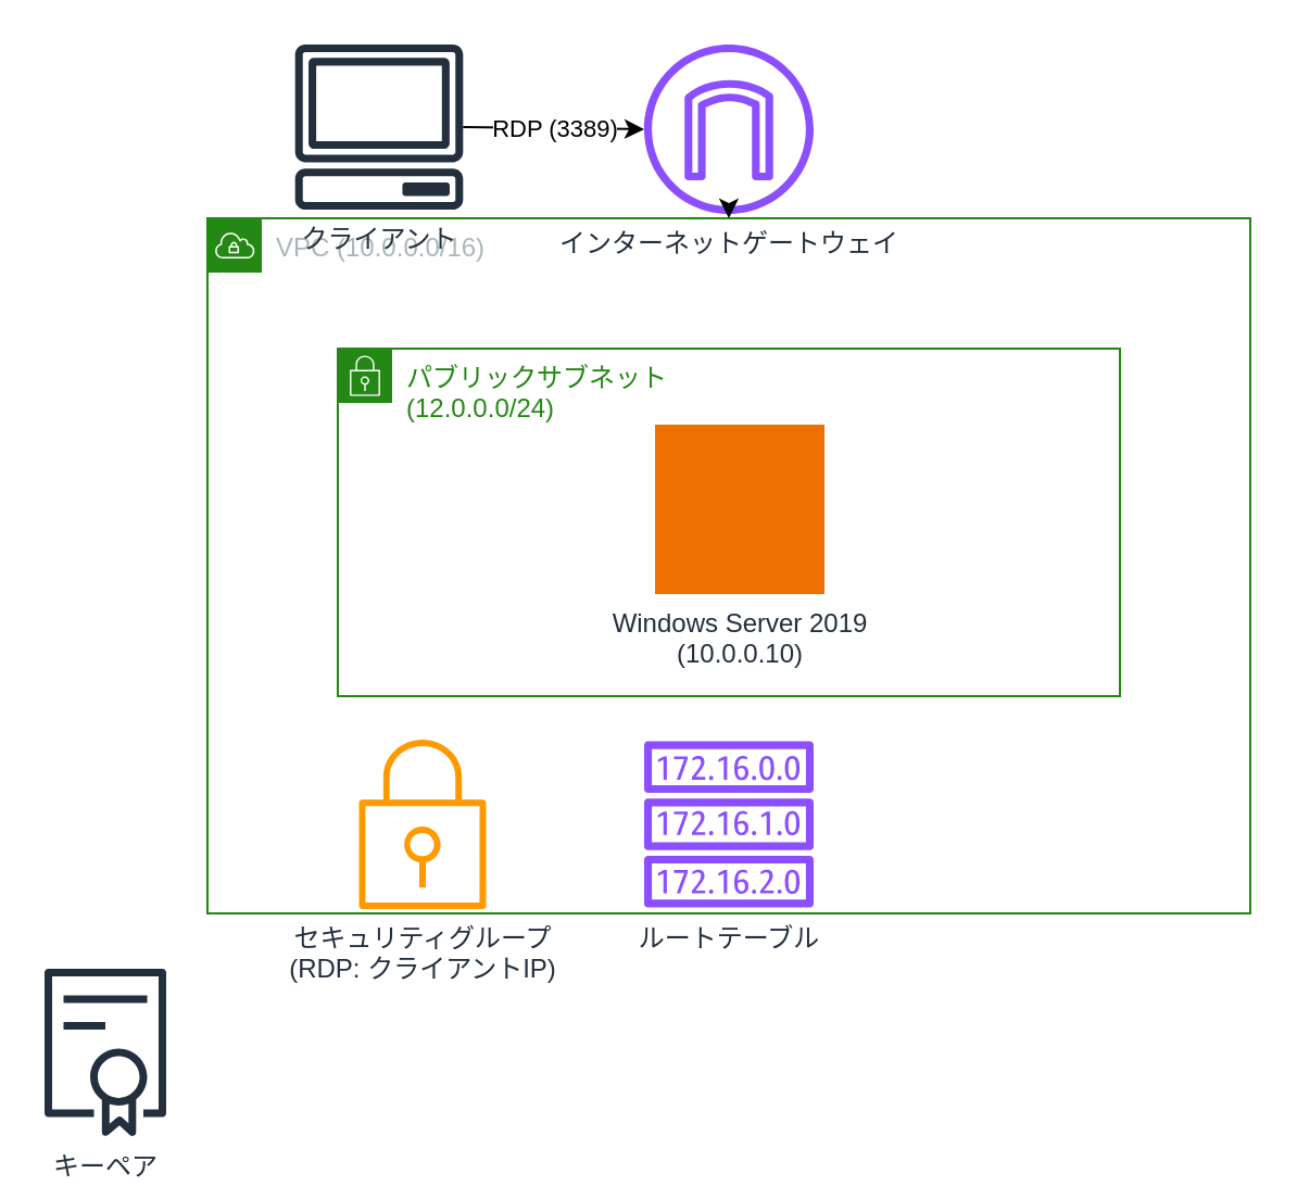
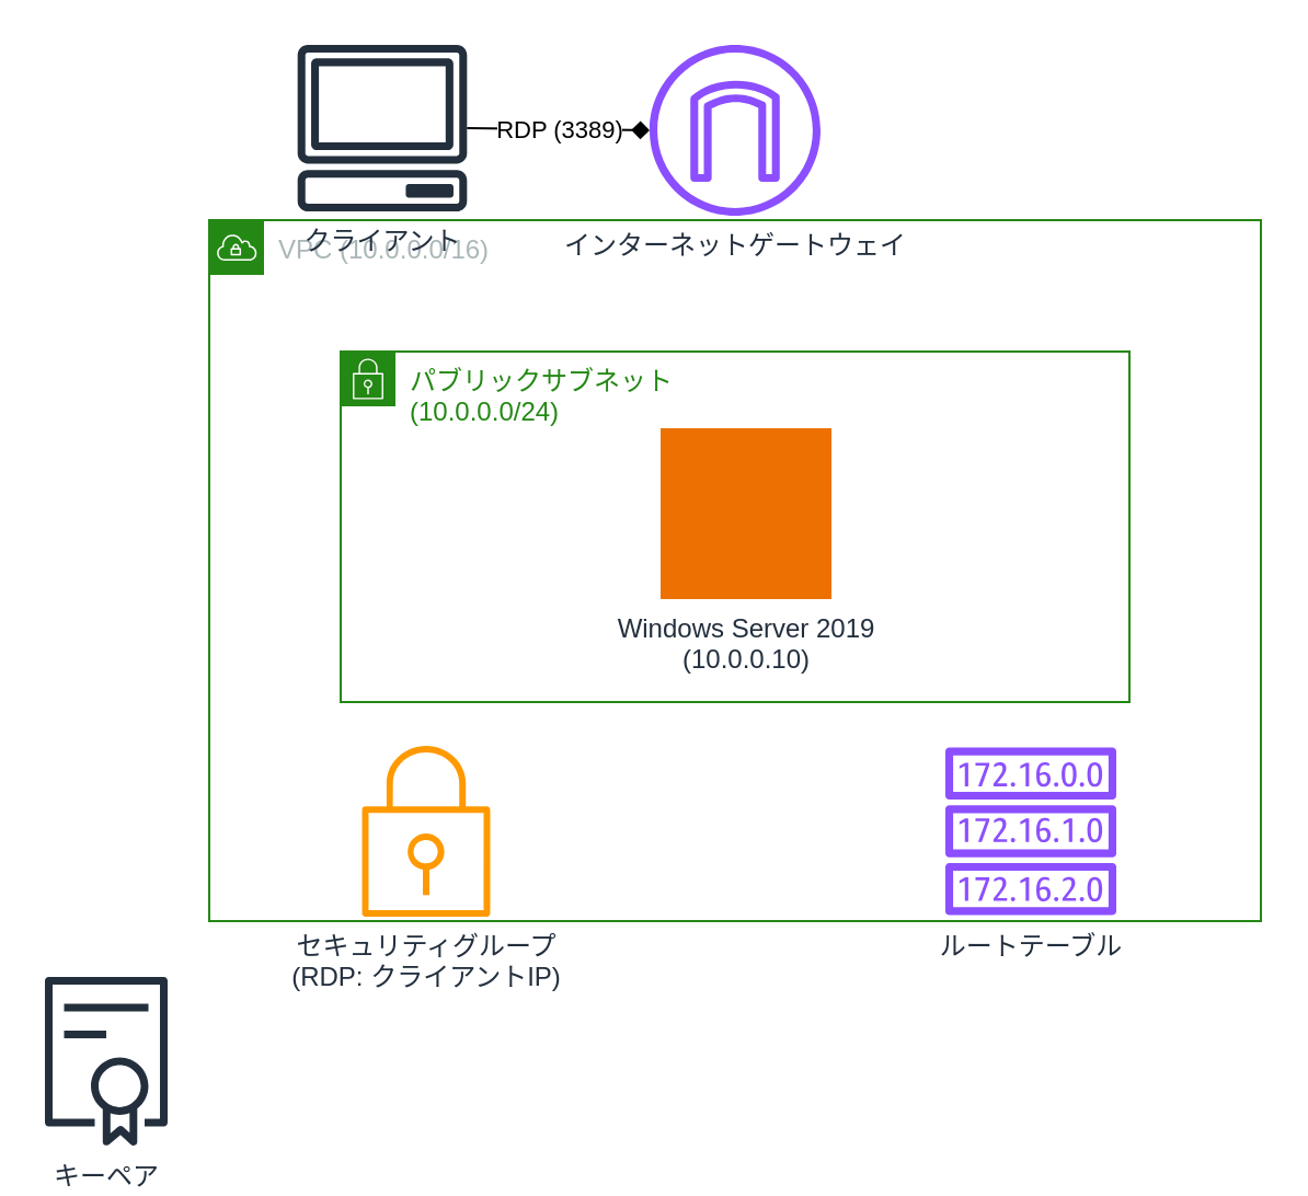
  <mxCell id="0" />
  <mxCell id="1" parent="0" />
  <mxCell id="2" value="VPC (10.0.0.0/16)" style="points=[[0,0],[0.25,0],[0.5,0],[0.75,0],[1,0],[1,0.25],[1,0.5],[1,0.75],[1,1],[0.75,1],[0.5,1],[0.25,1],[0,1],[0,0.75],[0,0.5],[0,0.25]];outlineConnect=0;gradientColor=none;html=1;whiteSpace=wrap;fontSize=12;fontStyle=0;container=1;pointerEvents=0;collapsible=0;recursiveResize=0;shape=mxgraph.aws4.group;grIcon=mxgraph.aws4.group_vpc;strokeColor=#248814;fillColor=none;verticalAlign=top;align=left;spacingLeft=30;fontColor=#AAB7B8;dashed=0;" vertex="1" parent="1"><mxGeometry x="95" y="100" width="480" height="320" as="geometry" /></mxCell>
  <mxCell id="3" value="インターネットゲートウェイ" style="sketch=0;outlineConnect=0;fontColor=#232F3E;gradientColor=none;fillColor=#8C4FFF;strokeColor=none;dashed=0;verticalLabelPosition=bottom;verticalAlign=top;align=center;html=1;fontSize=12;fontStyle=0;aspect=fixed;pointerEvents=1;shape=mxgraph.aws4.internet_gateway;" vertex="1" parent="1"><mxGeometry x="296" y="20" width="78" height="78" as="geometry" /></mxCell>
- <mxCell id="4" value="パブリックサブネット&#10;(12.0.0.0/24)" style="points=[[0,0],[0.25,0],[0.5,0],[0.75,0],[1,0],[1,0.25],[1,0.5],[1,0.75],[1,1],[0.75,1],[0.5,1],[0.25,1],[0,1],[0,0.75],[0,0.5],[0,0.25]];outlineConnect=0;gradientColor=none;html=1;whiteSpace=wrap;fontSize=12;fontStyle=0;container=1;pointerEvents=0;collapsible=0;recursiveResize=0;shape=mxgraph.aws4.group;grIcon=mxgraph.aws4.group_security_group;strokeColor=#248814;fillColor=none;verticalAlign=top;align=left;spacingLeft=30;fontColor=#248814;dashed=0;" vertex="1" parent="2"><mxGeometry x="60" y="60" width="360" height="160" as="geometry" /></mxCell>
+ <mxCell id="4" value="パブリックサブネット&#10;(10.0.0.0/24)" style="points=[[0,0],[0.25,0],[0.5,0],[0.75,0],[1,0],[1,0.25],[1,0.5],[1,0.75],[1,1],[0.75,1],[0.5,1],[0.25,1],[0,1],[0,0.75],[0,0.5],[0,0.25]];outlineConnect=0;gradientColor=none;html=1;whiteSpace=wrap;fontSize=12;fontStyle=0;container=1;pointerEvents=0;collapsible=0;recursiveResize=0;shape=mxgraph.aws4.group;grIcon=mxgraph.aws4.group_security_group;strokeColor=#248814;fillColor=none;verticalAlign=top;align=left;spacingLeft=30;fontColor=#248814;dashed=0;" vertex="1" parent="2"><mxGeometry x="60" y="60" width="360" height="160" as="geometry" /></mxCell>
  <mxCell id="5" value="Windows Server 2019&#10;(10.0.0.10)" style="sketch=0;points=[[0,0,0],[0.25,0,0],[0.5,0,0],[0.75,0,0],[1,0,0],[0,1,0],[0.25,1,0],[0.5,1,0],[0.75,1,0],[1,1,0],[0,0.25,0],[0,0.5,0],[0,0.75,0],[1,0.25,0],[1,0.5,0],[1,0.75,0]];outlineConnect=0;fontColor=#232F3E;gradientColor=none;fillColor=#ED7100;strokeColor=none;dashed=0;verticalLabelPosition=bottom;verticalAlign=top;align=center;html=1;fontSize=12;fontStyle=0;aspect=fixed;shape=mxgraph.aws4.ec2_instance;" vertex="1" parent="4"><mxGeometry x="146" y="35" width="78" height="78" as="geometry" /></mxCell>
- <mxCell id="6" value="ルートテーブル" style="sketch=0;outlineConnect=0;fontColor=#232F3E;gradientColor=none;fillColor=#8C4FFF;strokeColor=none;dashed=0;verticalLabelPosition=bottom;verticalAlign=top;align=center;html=1;fontSize=12;fontStyle=0;aspect=fixed;pointerEvents=1;shape=mxgraph.aws4.route_table;" vertex="1" parent="2"><mxGeometry x="201" y="240" width="78" height="78" as="geometry" /></mxCell>
+ <mxCell id="6" value="ルートテーブル" style="sketch=0;outlineConnect=0;fontColor=#232F3E;gradientColor=none;fillColor=#8C4FFF;strokeColor=none;dashed=0;verticalLabelPosition=bottom;verticalAlign=top;align=center;html=1;fontSize=12;fontStyle=0;aspect=fixed;pointerEvents=1;shape=mxgraph.aws4.route_table;" vertex="1" parent="2"><mxGeometry x="336" y="240" width="78" height="78" as="geometry" /></mxCell>
  <mxCell id="7" value="セキュリティグループ&#10;(RDP: クライアントIP)" style="sketch=0;outlineConnect=0;fontColor=#232F3E;gradientColor=none;fillColor=#FF9900;strokeColor=none;dashed=0;verticalLabelPosition=bottom;verticalAlign=top;align=center;html=1;fontSize=12;fontStyle=0;aspect=fixed;pointerEvents=1;shape=mxgraph.aws4.security_group;" vertex="1" parent="2"><mxGeometry x="60" y="240" width="78" height="78" as="geometry" /></mxCell>
  <mxCell id="8" value="キーペア" style="sketch=0;outlineConnect=0;fontColor=#232F3E;gradientColor=none;fillColor=#232F3D;strokeColor=none;dashed=0;verticalLabelPosition=bottom;verticalAlign=top;align=center;html=1;fontSize=12;fontStyle=0;aspect=fixed;pointerEvents=1;shape=mxgraph.aws4.credentials;" vertex="1" parent="1"><mxGeometry x="20" y="445" width="56" height="78" as="geometry" /></mxCell>
  <mxCell id="9" value="クライアント" style="sketch=0;outlineConnect=0;fontColor=#232F3E;gradientColor=none;fillColor=#232F3D;strokeColor=none;dashed=0;verticalLabelPosition=bottom;verticalAlign=top;align=center;html=1;fontSize=12;fontStyle=0;aspect=fixed;pointerEvents=1;shape=mxgraph.aws4.client;" vertex="1" parent="1"><mxGeometry x="135" y="20" width="78" height="76" as="geometry" /></mxCell>
- <mxCell id="10" value="RDP (3389)" style="endArrow=classic;html=1;rounded=0;exitX=1;exitY=0.5;exitDx=0;exitDy=0;exitPerimeter=0;entryX=0;entryY=0.5;entryDx=0;entryDy=0;entryPerimeter=0;" edge="1" parent="1" source="9" target="3"><mxGeometry width="50" height="50" relative="1" as="geometry"><mxPoint x="275" y="180" as="sourcePoint" /><mxPoint x="325" y="130" as="targetPoint" /></mxGeometry></mxCell>
- <mxCell id="11" value="" style="endArrow=classic;html=1;rounded=0;exitX=0.5;exitY=1;exitDx=0;exitDy=0;exitPerimeter=0;entryX=0.5;entryY=0;entryDx=0;entryDy=0;" edge="1" parent="1" source="3" target="2"><mxGeometry width="50" height="50" relative="1" as="geometry"><mxPoint x="275" y="180" as="sourcePoint" /><mxPoint x="325" y="130" as="targetPoint" /></mxGeometry></mxCell>
+ <mxCell id="10" value="RDP (3389)" style="endArrow=diamond;html=1;rounded=0;exitX=1;exitY=0.5;exitDx=0;exitDy=0;exitPerimeter=0;entryX=0;entryY=0.5;entryDx=0;entryDy=0;entryPerimeter=0;" edge="1" parent="1" source="9" target="3"><mxGeometry width="50" height="50" relative="1" as="geometry"><mxPoint x="275" y="180" as="sourcePoint" /><mxPoint x="325" y="130" as="targetPoint" /></mxGeometry></mxCell>
